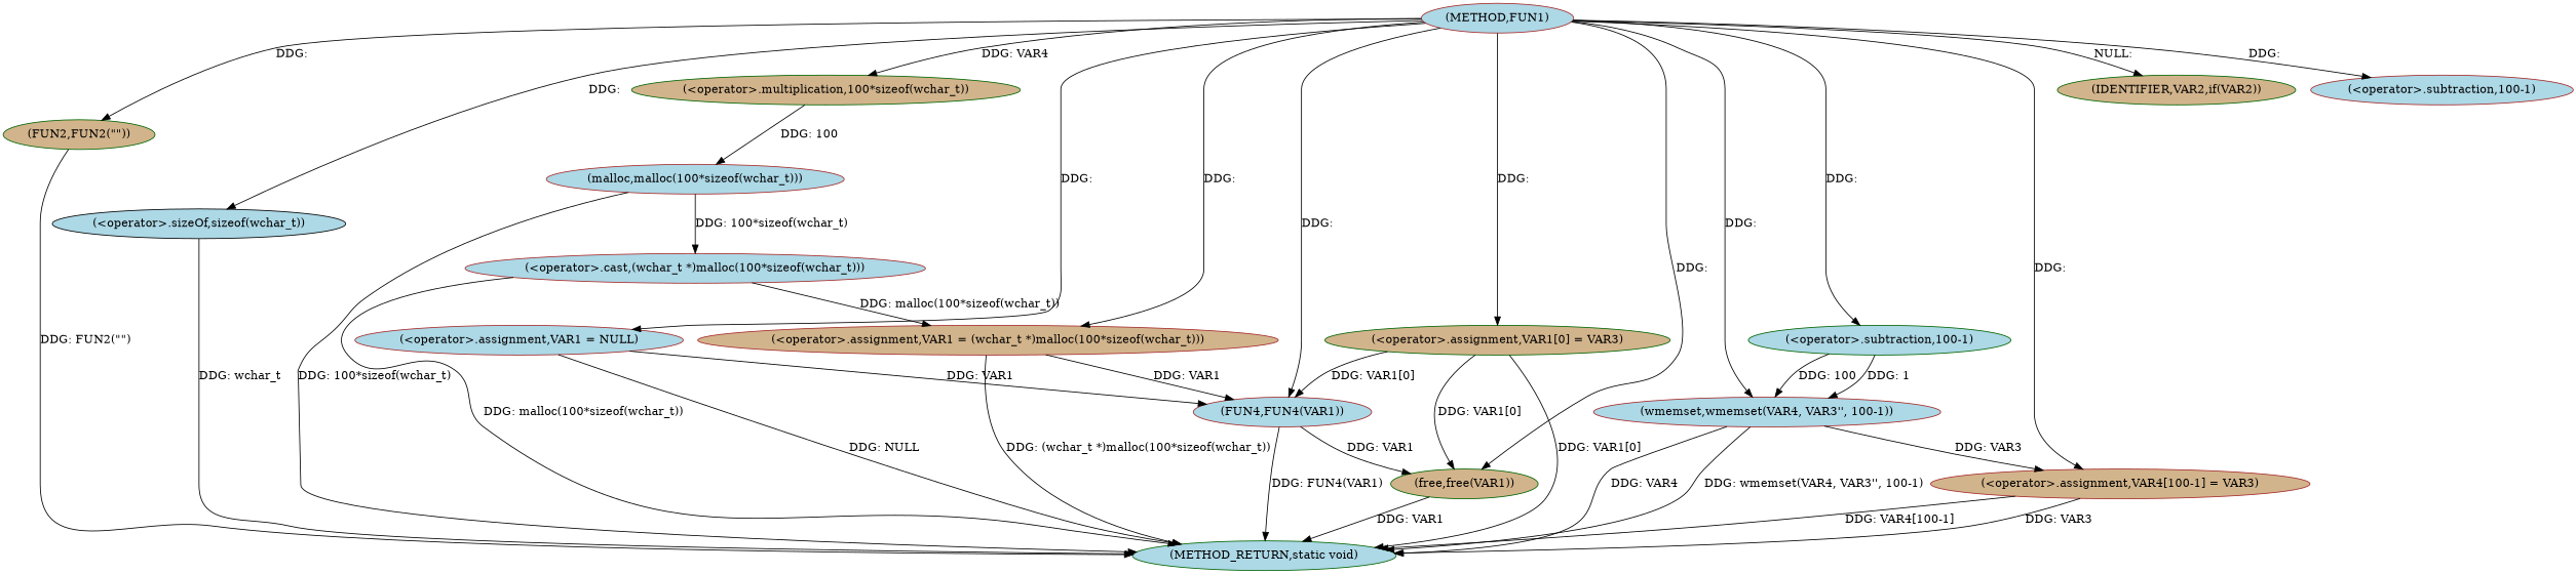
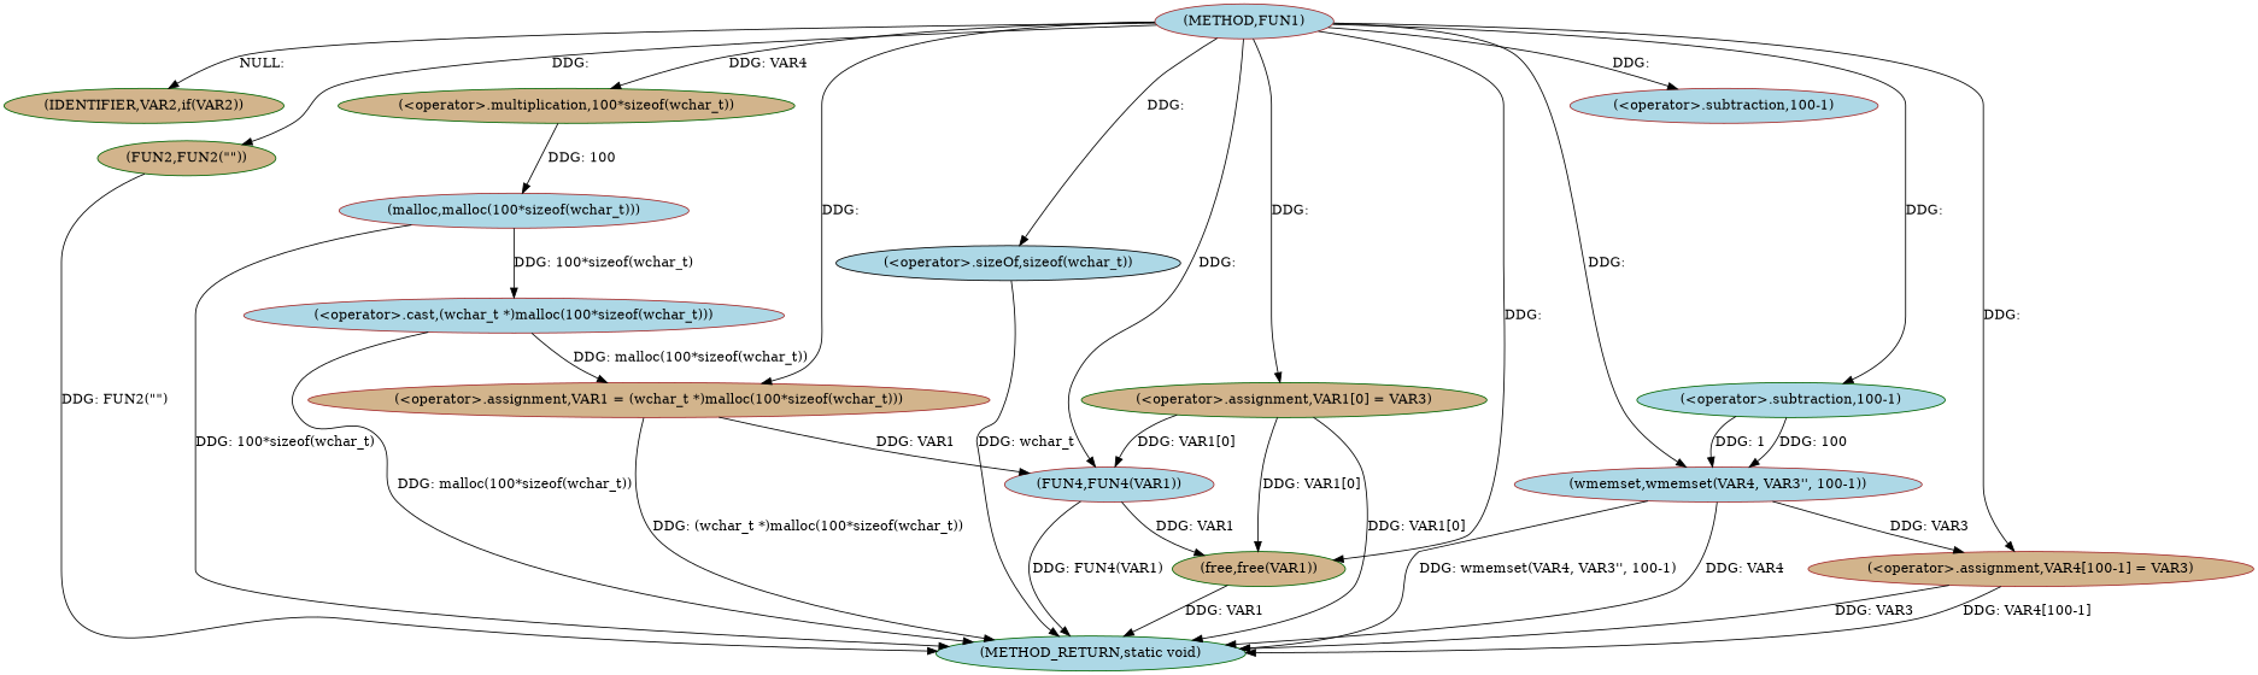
  digraph {
    node [color=brown fillcolor=lightblue style=filled]
    n1 [label="(METHOD,FUN1)"]
-   n2 [label="(<operator>.assignment,VAR1 = NULL)"]
    n3 [color=darkgreen fillcolor=tan label="(IDENTIFIER,VAR2,if(VAR2))"]
    n4 [color=darkgreen fillcolor=tan label="(FUN2,FUN2(\"\"))"]
    n5 [fillcolor=tan label="(<operator>.assignment,VAR1 = (wchar_t *)malloc(100*sizeof(wchar_t)))"]
    n6 [color=darkgreen fillcolor=tan label="(<operator>.multiplication,100*sizeof(wchar_t))"]
    n7 [color=black label="(<operator>.sizeOf,sizeof(wchar_t))"]
    n8 [color=darkgreen fillcolor=tan label="(<operator>.assignment,VAR1[0] = VAR3)"]
    n9 [label="(wmemset,wmemset(VAR4, VAR3'', 100-1))"]
    n10 [color=darkgreen label="(<operator>.subtraction,100-1)"]
    n11 [fillcolor=tan label="(<operator>.assignment,VAR4[100-1] = VAR3)"]
    n12 [label="(<operator>.subtraction,100-1)"]
    n13 [label="(FUN4,FUN4(VAR1))"]
    n14 [color=darkgreen fillcolor=tan label="(free,free(VAR1))"]
    n15 [color=darkgreen label="(METHOD_RETURN,static void)"]
    n16 [label="(malloc,malloc(100*sizeof(wchar_t)))"]
    n17 [label="(<operator>.cast,(wchar_t *)malloc(100*sizeof(wchar_t)))"]
-   n1 -> n2 [label="DDG: "]
    n1 -> n3 [label="NULL: "]
    n1 -> n4 [label="DDG: "]
    n1 -> n5 [label="DDG: "]
    n1 -> n6 [label="DDG: VAR4"]
    n1 -> n7 [label="DDG: "]
    n1 -> n8 [label="DDG: "]
    n1 -> n9 [label="DDG: "]
    n1 -> n10 [label="DDG: "]
    n1 -> n11 [label="DDG: "]
    n1 -> n12 [label="DDG: "]
    n1 -> n13 [label="DDG: "]
    n1 -> n14 [label="DDG: "]
-   n2 -> n13 [label="DDG: VAR1"]
-   n2 -> n15 [label="DDG: NULL"]
    n4 -> n15 [label="DDG: FUN2(\"\")"]
    n5 -> n13 [label="DDG: VAR1"]
    n5 -> n15 [label="DDG: (wchar_t *)malloc(100*sizeof(wchar_t))"]
    n6 -> n16 [label="DDG: 100"]
    n7 -> n15 [label="DDG: wchar_t"]
    n8 -> n13 [label="DDG: VAR1[0]"]
    n8 -> n14 [label="DDG: VAR1[0]"]
    n8 -> n15 [label="DDG: VAR1[0]"]
    n9 -> n11 [label="DDG: VAR3"]
    n9 -> n15 [label="DDG: VAR4"]
    n9 -> n15 [label="DDG: wmemset(VAR4, VAR3'', 100-1)"]
    n10 -> n9 [label="DDG: 100"]
    n10 -> n9 [label="DDG: 1"]
    n11 -> n15 [label="DDG: VAR3"]
    n11 -> n15 [label="DDG: VAR4[100-1]"]
    n13 -> n14 [label="DDG: VAR1"]
    n13 -> n15 [label="DDG: FUN4(VAR1)"]
    n14 -> n15 [label="DDG: VAR1"]
    n16 -> n15 [label="DDG: 100*sizeof(wchar_t)"]
    n16 -> n17 [label="DDG: 100*sizeof(wchar_t)"]
    n17 -> n5 [label="DDG: malloc(100*sizeof(wchar_t))"]
    n17 -> n15 [label="DDG: malloc(100*sizeof(wchar_t))"]
  }
